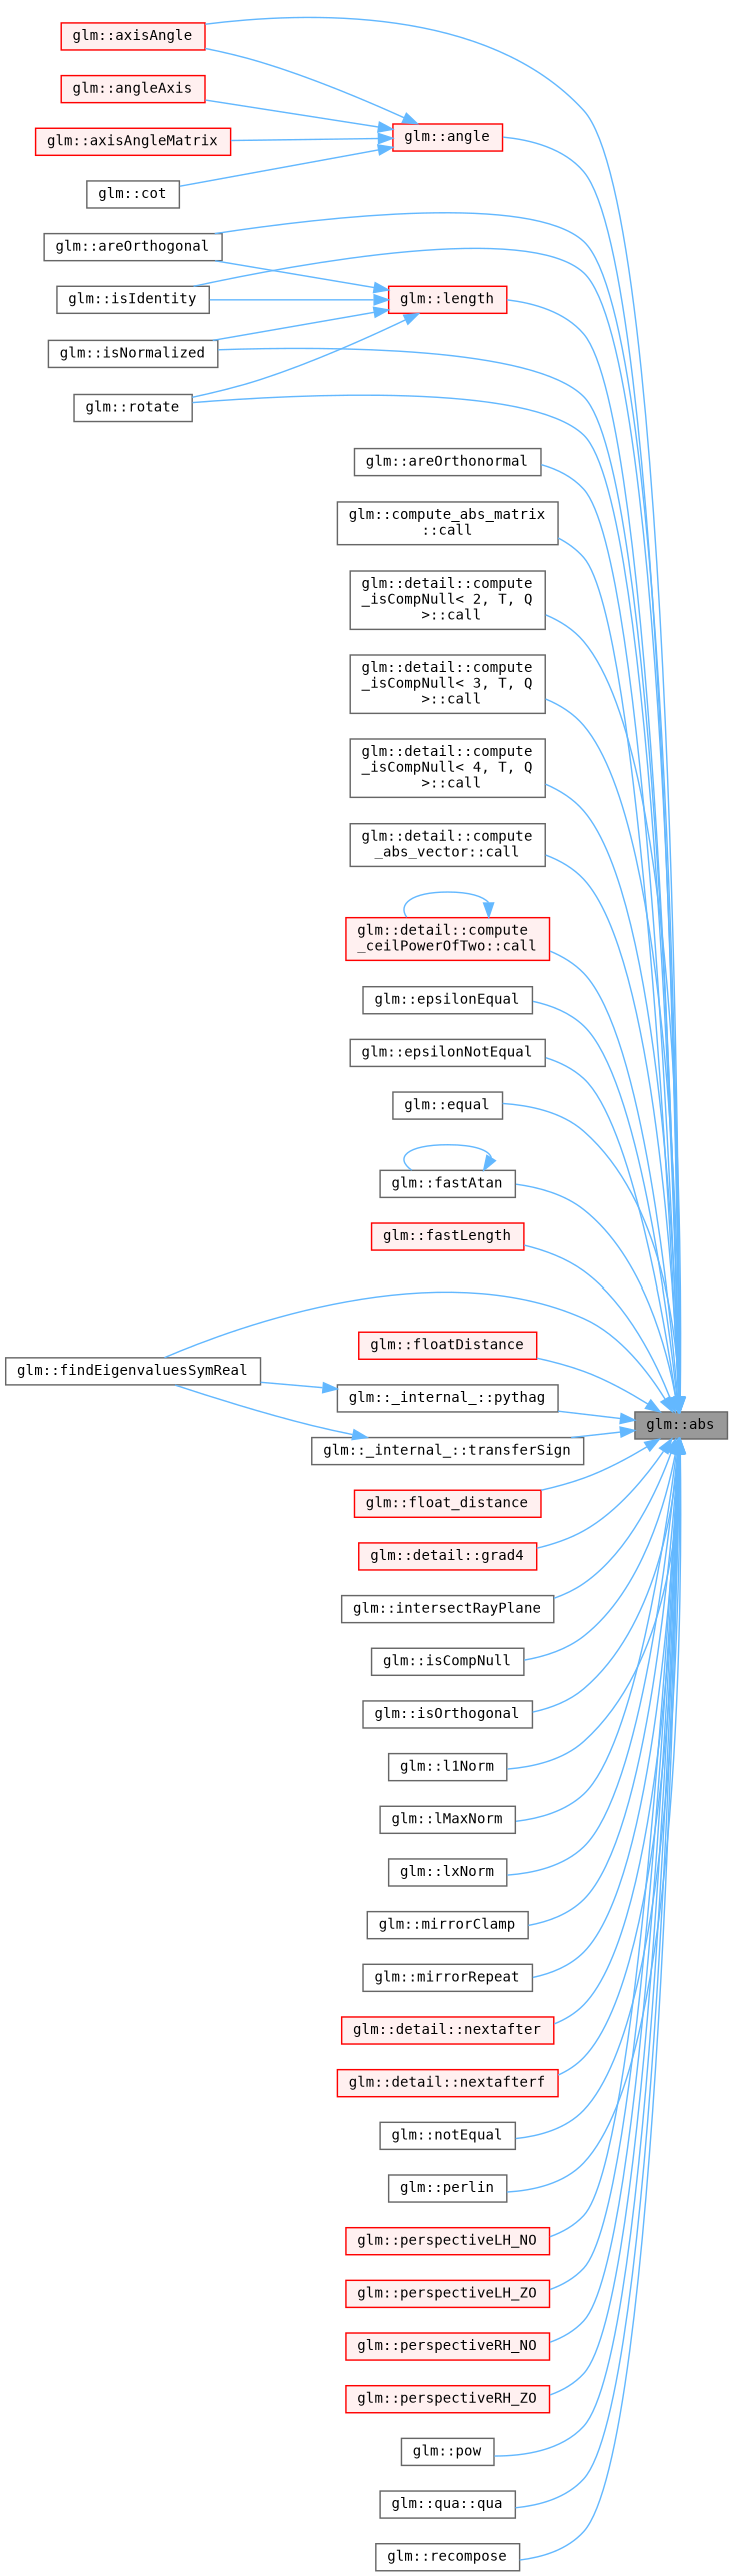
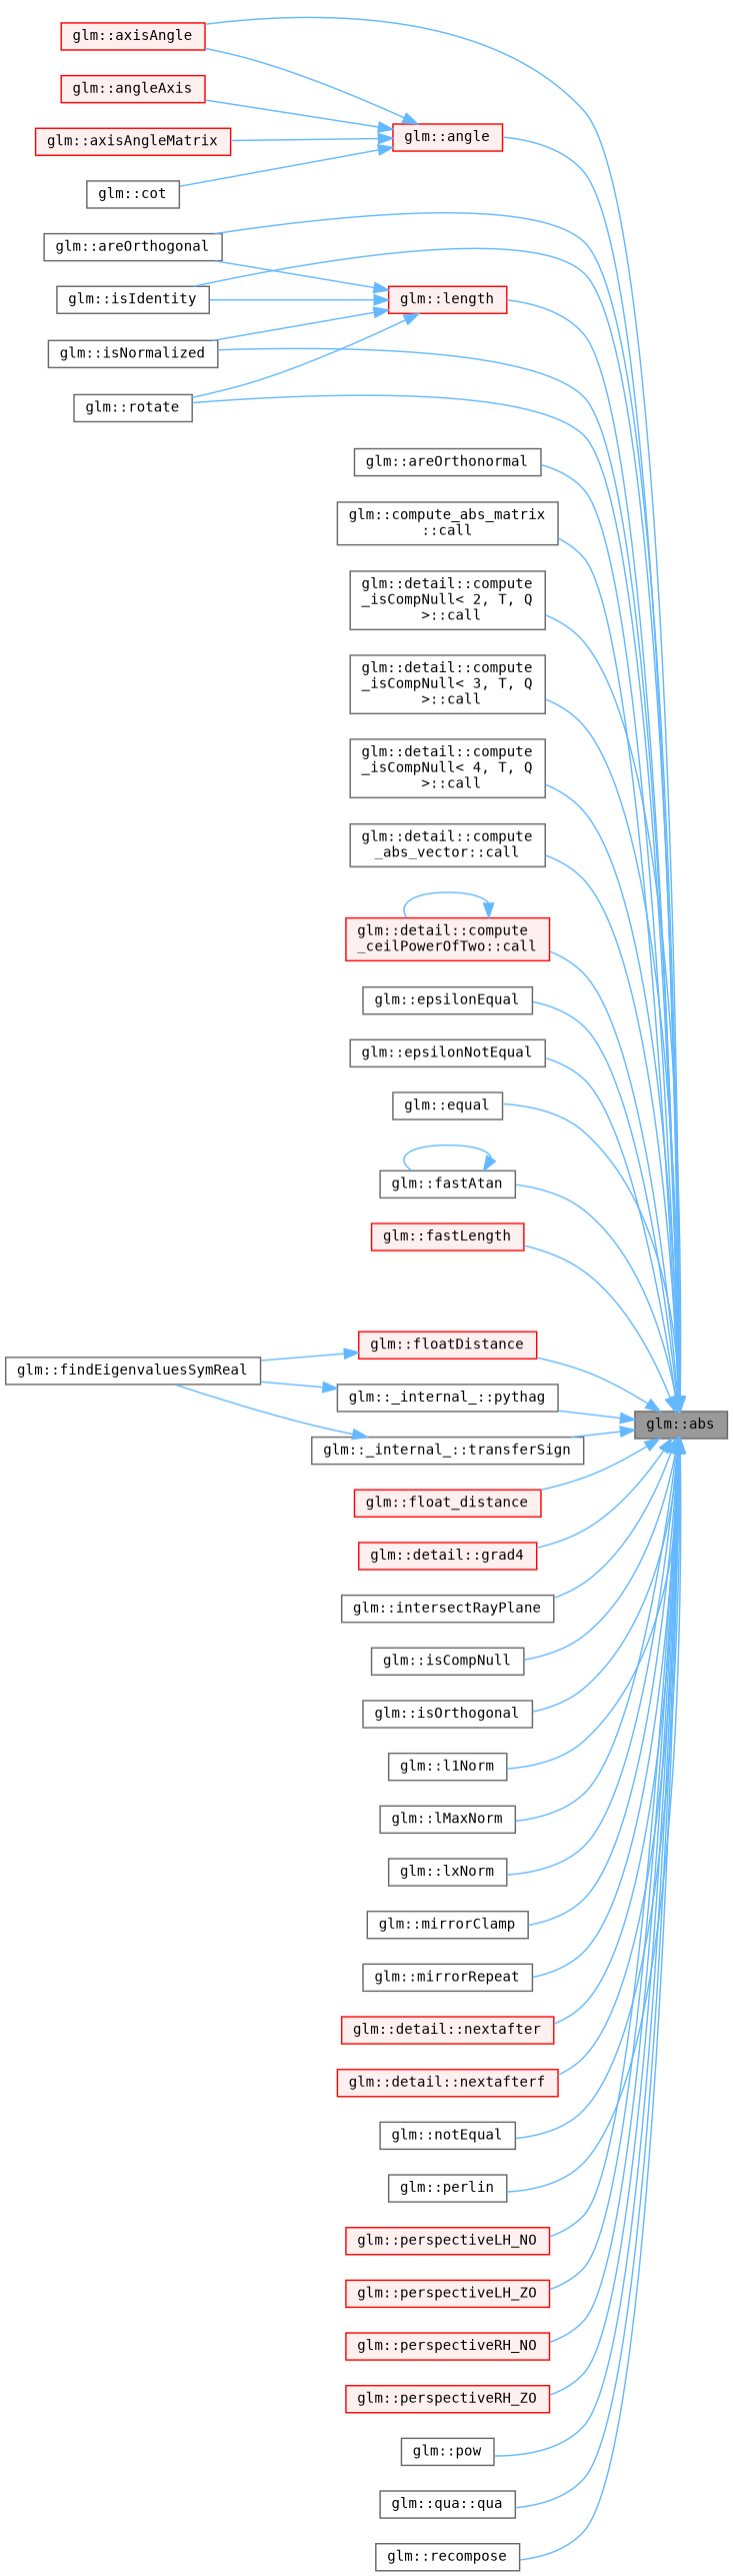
  digraph {
    rankdir=RL
    node [color=grey40 fillcolor=white fontname=Terminal fontsize=10 shape=box style=filled]
    edge [color=steelblue1 dir=back fontname=Terminal fontsize=10 labelfontname=Helvetica labelfontsize=10 style=solid]
    n1 [color=gray40 fillcolor=grey60 fontcolor=black height=0.2 label="glm::abs" width=0.4]
    n2 [color=red fillcolor="#FFF0F0" height=0.2 label="glm::angle" width=0.4]
    n3 [color=red fillcolor="#FFF0F0" height=0.2 label="glm::axisAngle" width=0.4]
    n4 [height=0.2 label="glm::areOrthogonal" width=0.4]
    n5 [height=0.2 label="glm::areOrthonormal" width=0.4]
    n6 [height=0.2 label="glm::compute_abs_matrix\l::call" width=0.4]
    n7 [height=0.2 label="glm::detail::compute\l_isCompNull\< 2, T, Q\l \>::call" width=0.4]
    n8 [height=0.2 label="glm::detail::compute\l_isCompNull\< 3, T, Q\l \>::call" width=0.4]
    n9 [height=0.2 label="glm::detail::compute\l_isCompNull\< 4, T, Q\l \>::call" width=0.4]
    n10 [height=0.2 label="glm::detail::compute\l_abs_vector::call" width=0.4]
    n11 [color=red fillcolor="#FFF0F0" height=0.2 label="glm::detail::compute\l_ceilPowerOfTwo::call" width=0.4]
    n12 [height=0.2 label="glm::epsilonEqual" width=0.4]
    n13 [height=0.2 label="glm::epsilonNotEqual" width=0.4]
    n14 [height=0.2 label="glm::equal" width=0.4]
    n15 [height=0.2 label="glm::fastAtan" width=0.4]
    n16 [color=red fillcolor="#FFF0F0" height=0.2 label="glm::fastLength" width=0.4]
    n17 [height=0.2 label="glm::findEigenvaluesSymReal" width=0.4]
    n18 [color=red fillcolor="#FFF0F0" height=0.2 label="glm::float_distance" width=0.4]
    n19 [color=red fillcolor="#FFF0F0" height=0.2 label="glm::floatDistance" width=0.4]
    n20 [color=red fillcolor="#FFF0F0" height=0.2 label="glm::detail::grad4" width=0.4]
    n21 [height=0.2 label="glm::intersectRayPlane" width=0.4]
    n22 [height=0.2 label="glm::isCompNull" width=0.4]
    n23 [height=0.2 label="glm::isIdentity" width=0.4]
    n24 [height=0.2 label="glm::isNormalized" width=0.4]
    n25 [height=0.2 label="glm::isOrthogonal" width=0.4]
    n26 [height=0.2 label="glm::l1Norm" width=0.4]
    n27 [color=red fillcolor="#FFF0F0" height=0.2 label="glm::length" width=0.4]
    n28 [height=0.2 label="glm::rotate" width=0.4]
    n29 [height=0.2 label="glm::lMaxNorm" width=0.4]
    n30 [height=0.2 label="glm::lxNorm" width=0.4]
    n31 [height=0.2 label="glm::mirrorClamp" width=0.4]
    n32 [height=0.2 label="glm::mirrorRepeat" width=0.4]
    n33 [color=red fillcolor="#FFF0F0" height=0.2 label="glm::detail::nextafter" width=0.4]
    n34 [color=red fillcolor="#FFF0F0" height=0.2 label="glm::detail::nextafterf" width=0.4]
    n35 [height=0.2 label="glm::notEqual" width=0.4]
    n36 [height=0.2 label="glm::perlin" width=0.4]
    n37 [color=red fillcolor="#FFF0F0" height=0.2 label="glm::perspectiveLH_NO" width=0.4]
    n38 [color=red fillcolor="#FFF0F0" height=0.2 label="glm::perspectiveLH_ZO" width=0.4]
    n39 [color=red fillcolor="#FFF0F0" height=0.2 label="glm::perspectiveRH_NO" width=0.4]
    n40 [color=red fillcolor="#FFF0F0" height=0.2 label="glm::perspectiveRH_ZO" width=0.4]
    n41 [height=0.2 label="glm::pow" width=0.4]
    n42 [height=0.2 label="glm::_internal_::pythag" width=0.4]
    n43 [height=0.2 label="glm::qua::qua" width=0.4]
    n44 [height=0.2 label="glm::recompose" width=0.4]
    n45 [height=0.2 label="glm::_internal_::transferSign" width=0.4]
    n46 [color=red fillcolor="#FFF0F0" height=0.2 label="glm::angleAxis" width=0.4]
    n47 [color=red fillcolor="#FFF0F0" height=0.2 label="glm::axisAngleMatrix" width=0.4]
    n48 [height=0.2 label="glm::cot" width=0.4]
    n1 -> n2
    n1 -> n3
    n1 -> n4
    n1 -> n5
    n1 -> n6
    n1 -> n7
    n1 -> n8
    n1 -> n9
    n1 -> n10
    n1 -> n11
    n1 -> n12
    n1 -> n13
    n1 -> n14
    n1 -> n15
    n1 -> n16
-   n1 -> n17
+   n19 -> n17
    n1 -> n18
    n1 -> n19
    n1 -> n20
    n1 -> n21
    n1 -> n22
    n1 -> n23
    n1 -> n24
    n1 -> n25
    n1 -> n26
    n1 -> n27
    n1 -> n28
    n1 -> n29
    n1 -> n30
    n1 -> n31
    n1 -> n32
    n1 -> n33
    n1 -> n34
    n1 -> n35
    n1 -> n36
    n1 -> n37
    n1 -> n38
    n1 -> n39
    n1 -> n40
    n1 -> n41
    n1 -> n42
    n1 -> n43
    n1 -> n44
    n1 -> n45
    n2 -> n3
    n2 -> n46
    n2 -> n47
    n2 -> n48
    n11 -> n11
    n15 -> n15
    n27 -> n4
    n27 -> n23
    n27 -> n24
    n27 -> n28
    n42 -> n17
    n45 -> n17
  }
